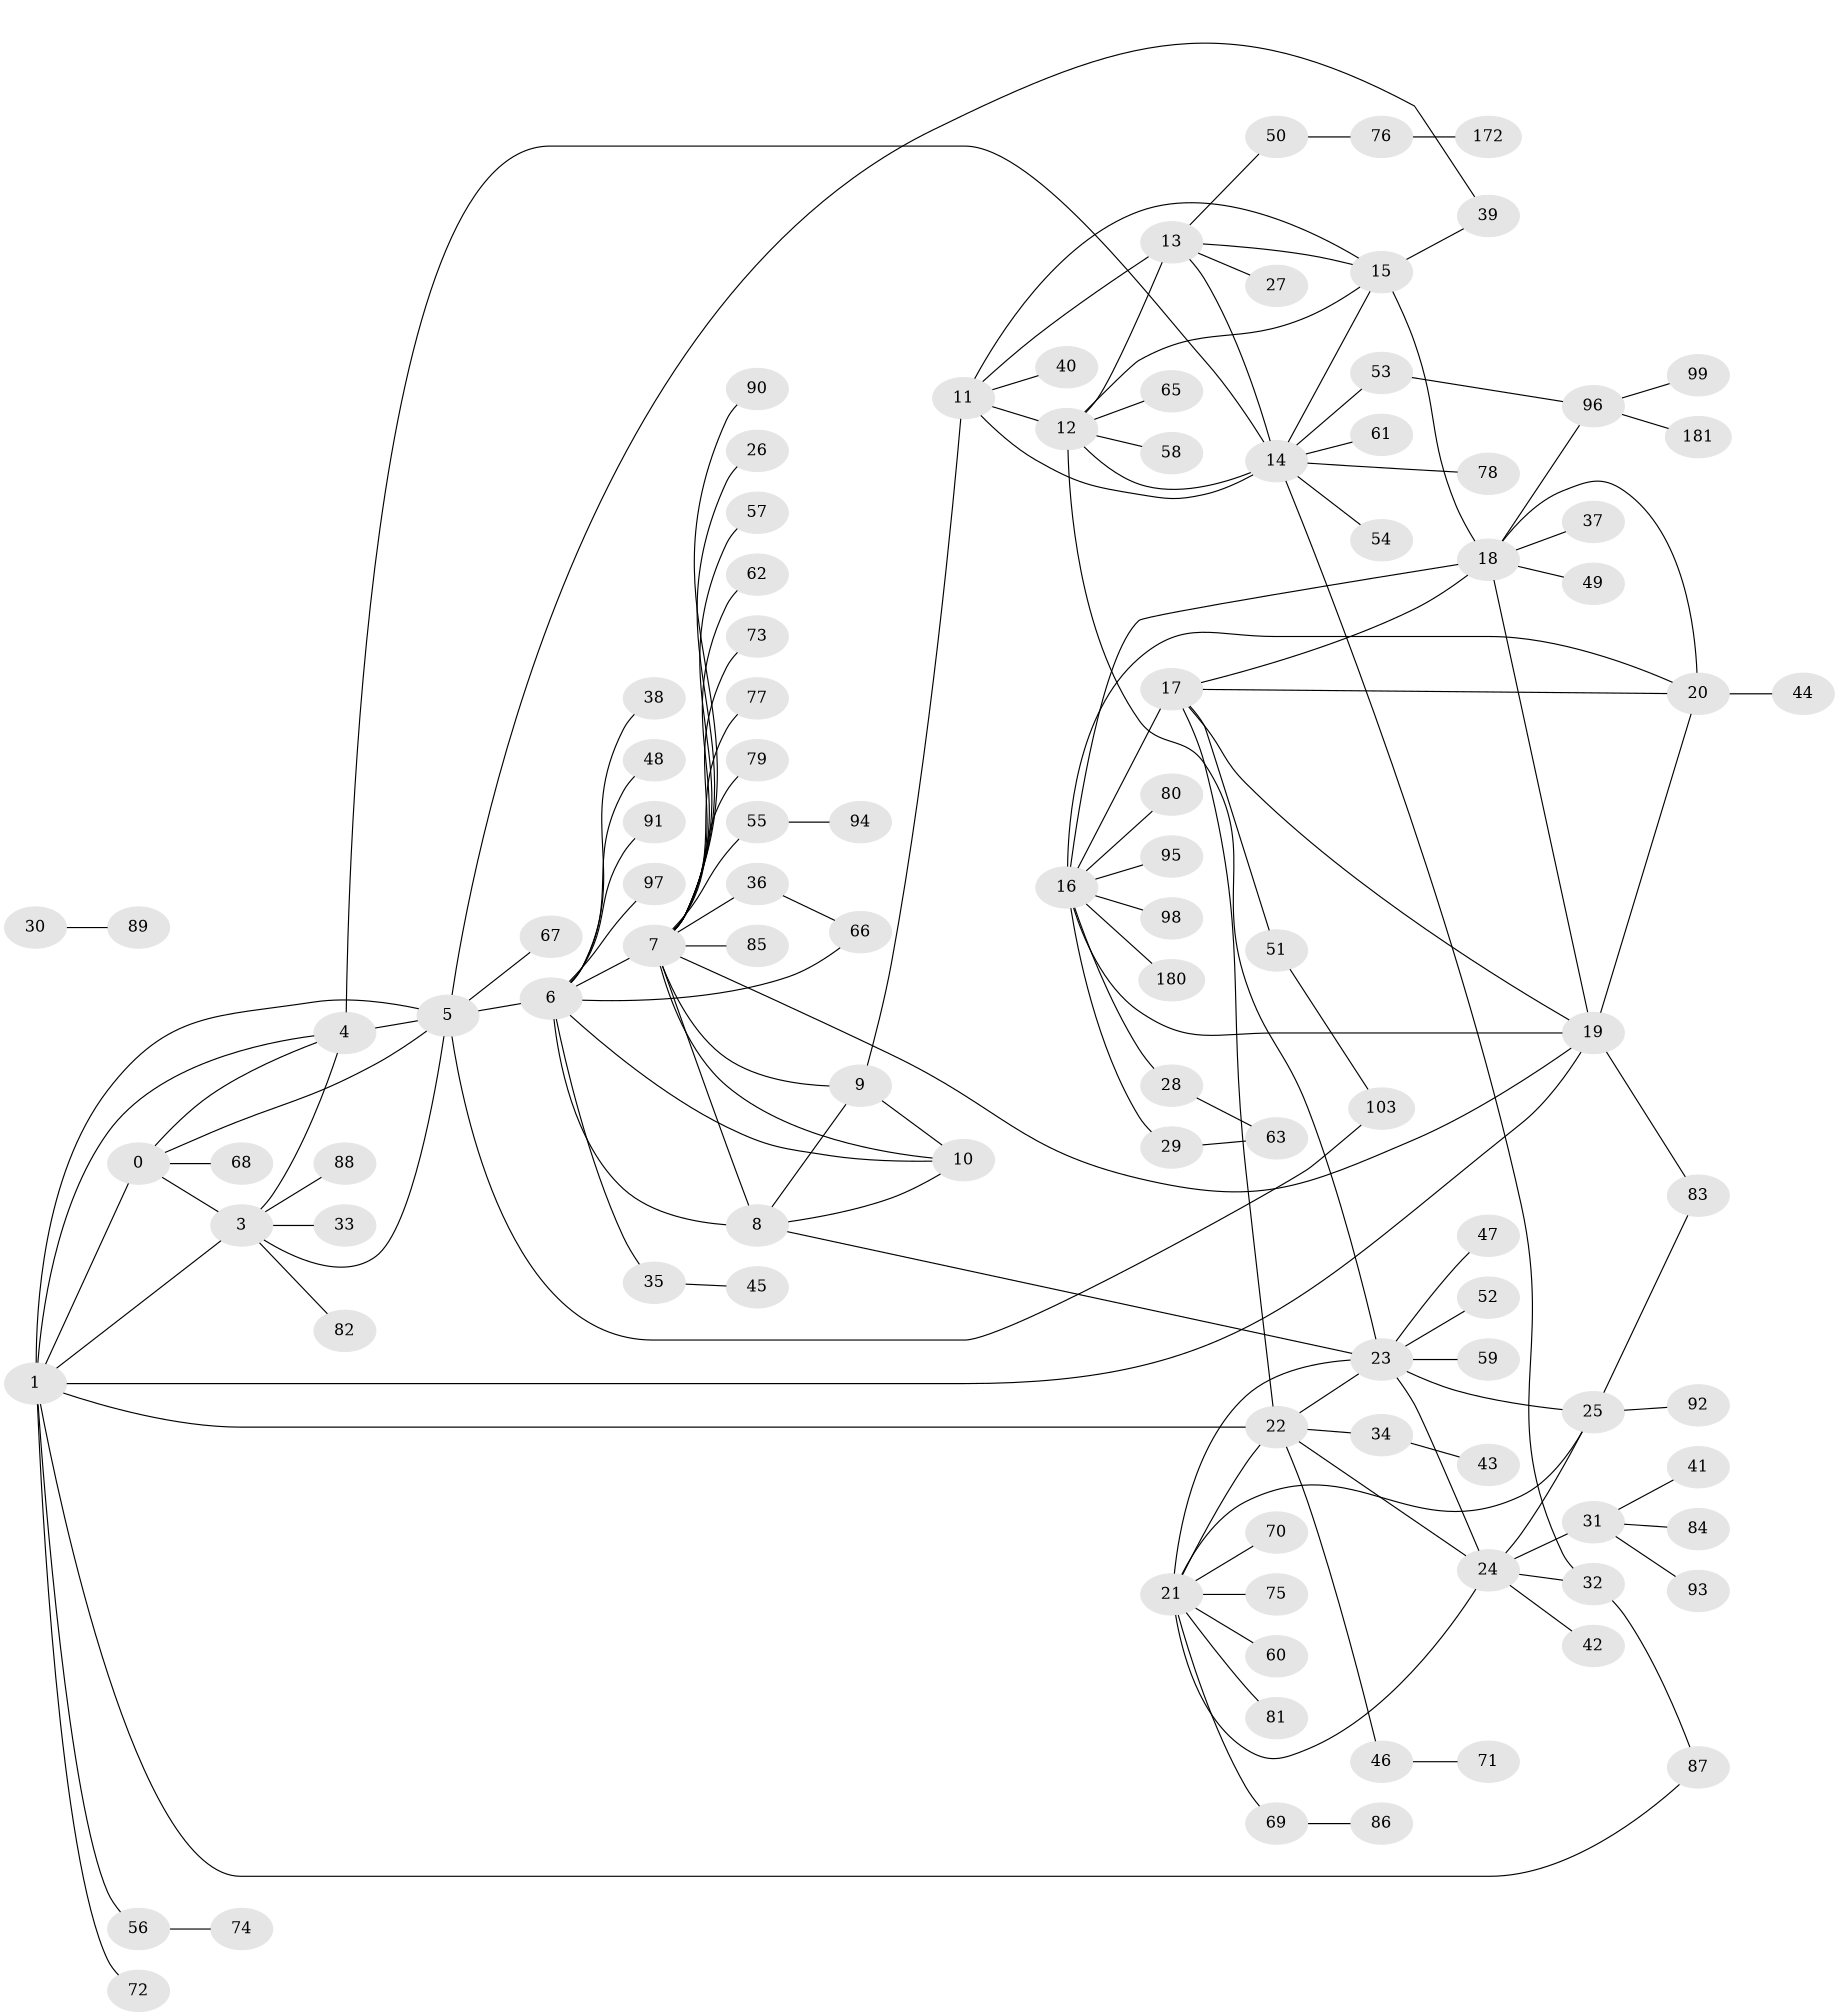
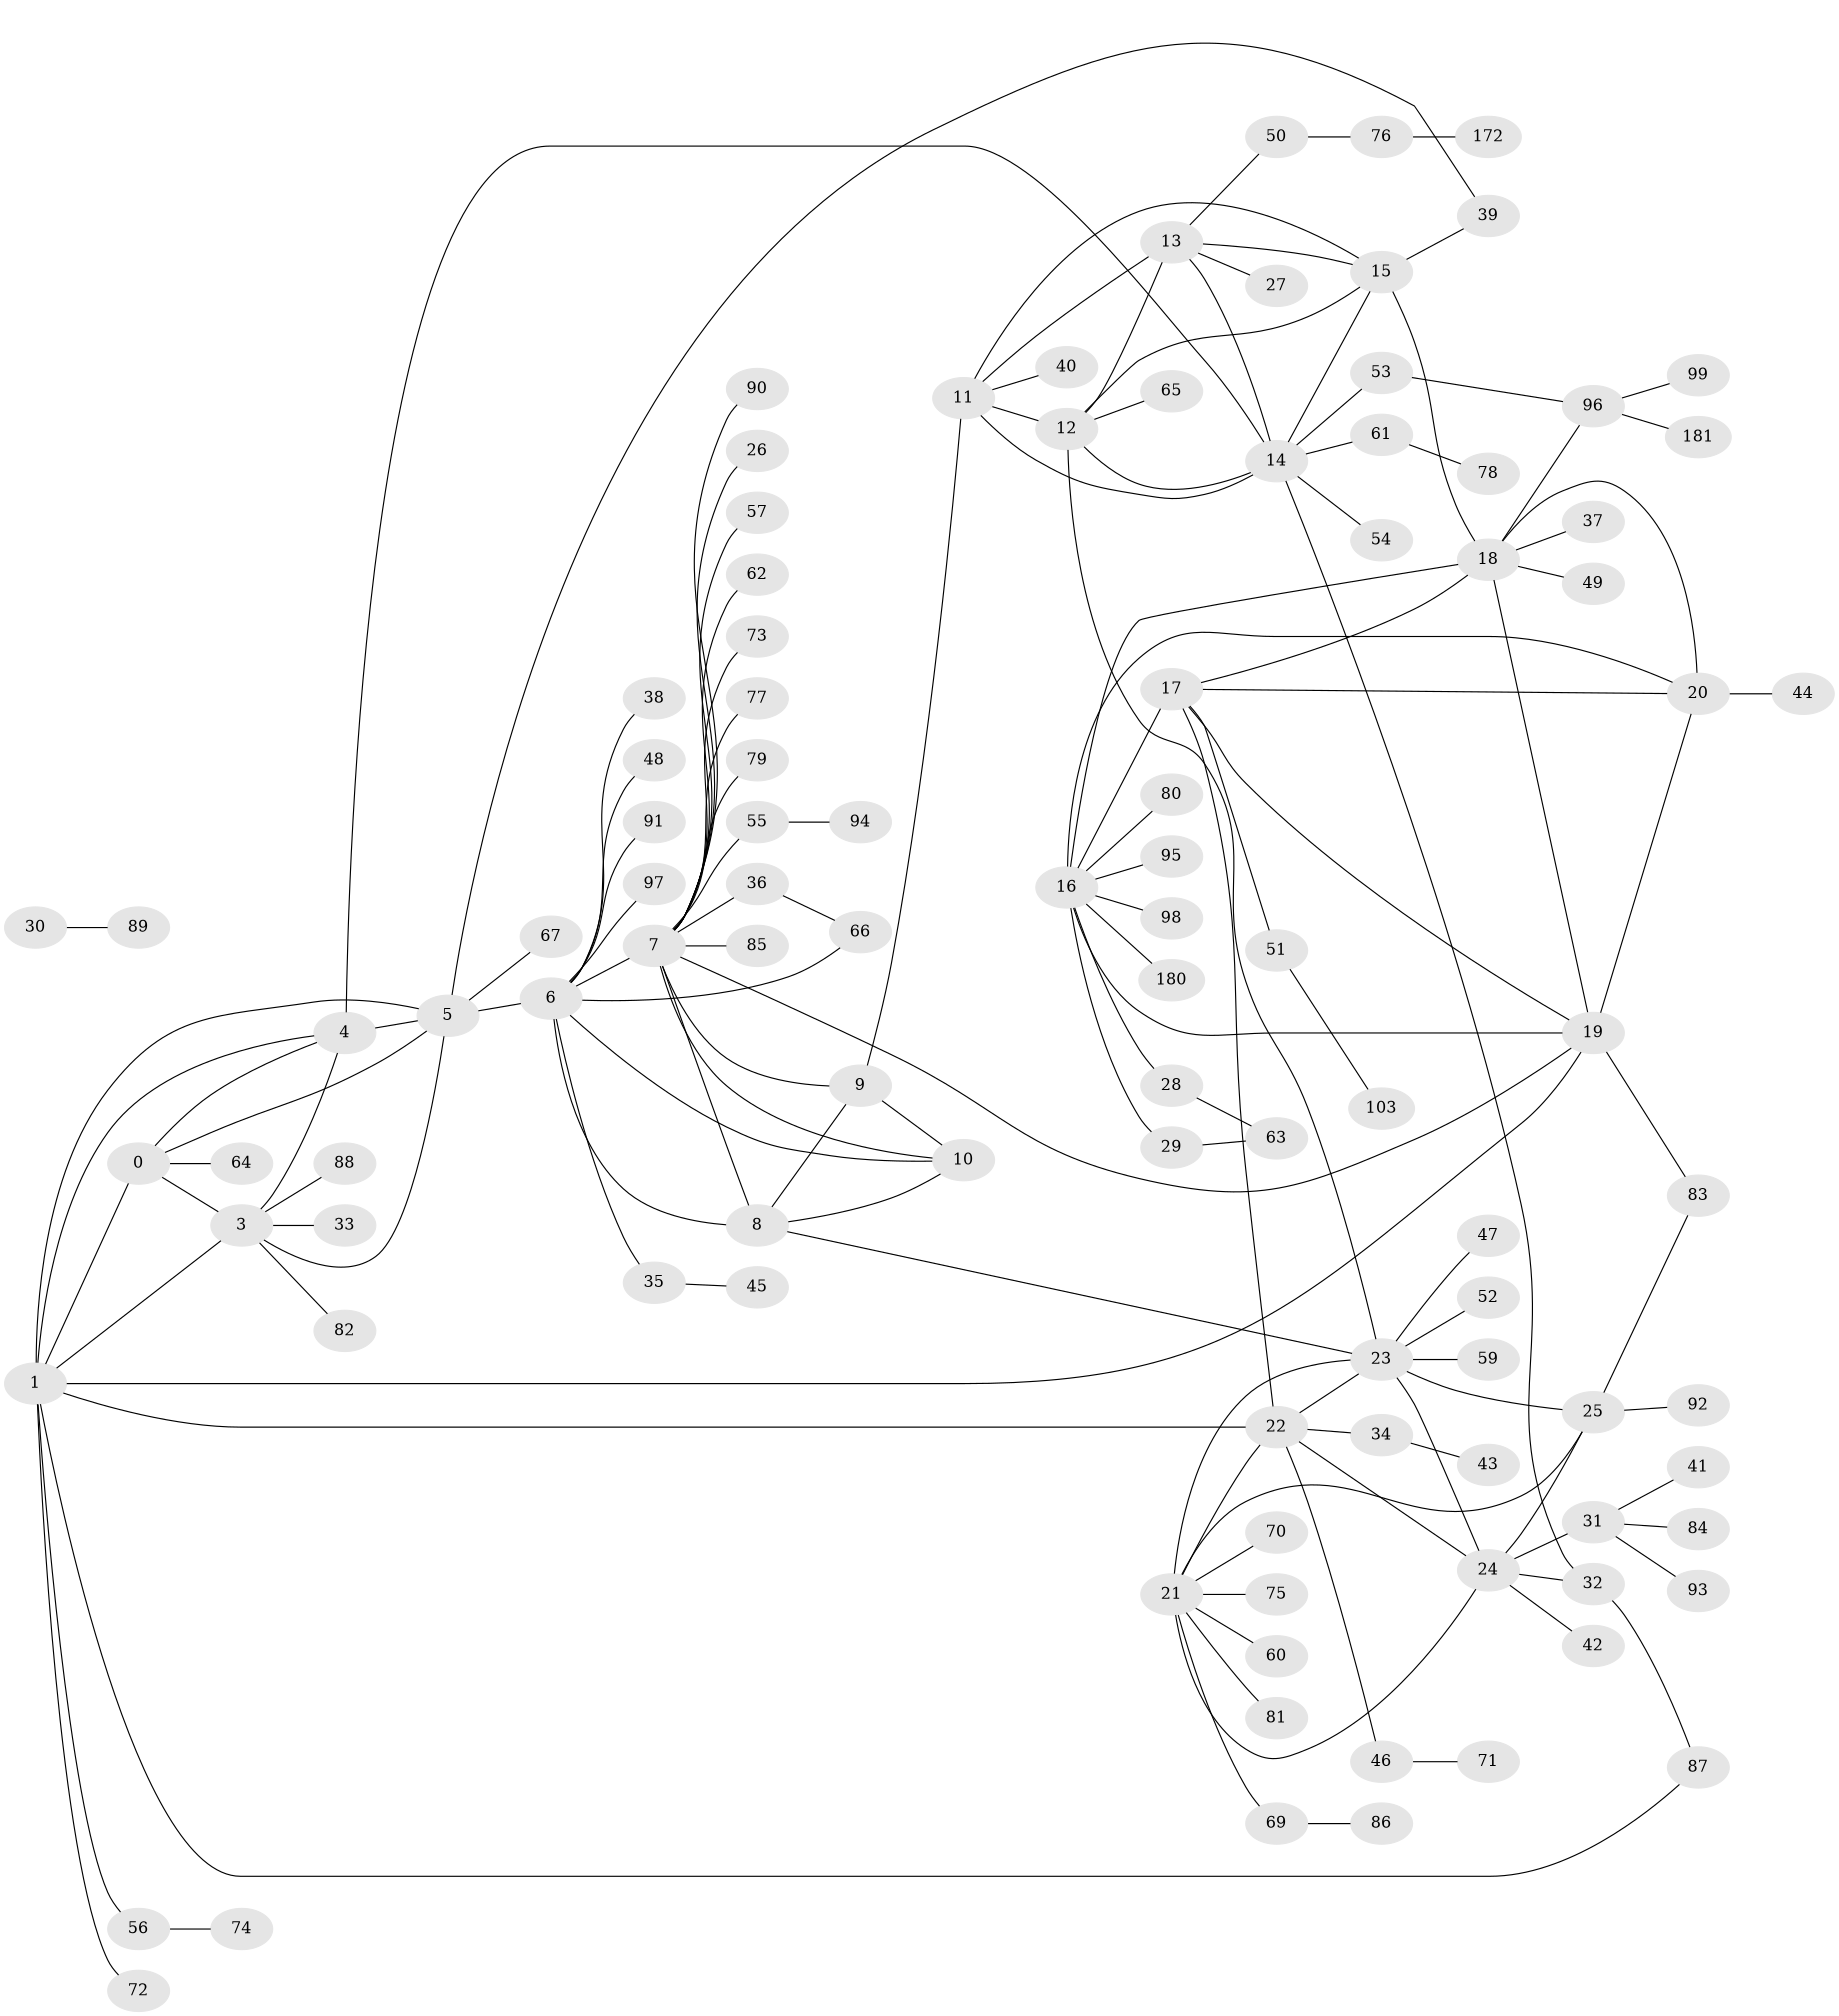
  graph {
    rankdir=LR
    node [color=gray90 style=filled]
    n1 [label=0]
    1
    3
    4
    5
    19
    22
    56
    72
    87
-   68
+   68 [label=64]
    33
    82
    88
    14
    6
    39
    67
    103
    20
    83
    23
    24
    34
    46
    74
    15
    32
    53
    54
    61
    78
    7
    8
    10
    35
    38
    48
    91
    97
    66
    9
    26
    36
    55
    57
    62
    73
    77
    79
    85
    90
    11
    45
    94
    25
    47
    52
    59
    12
    13
    40
-   58
    65
    27
    50
    18
    76
    96
    37
    49
    16
    17
    28
    29
    80
    95
    98
    n79 [label=180]
    51
    44
    63
    99
    n84 [label=181]
    21
    60
    69
    70
    75
    81
    31
    42
    92
    86
    43
    71
    41
    84
    93
    30
    89
    n102 [label=172]
    n1 -- 3
    n1 -- 4
    n1 -- 5
    n1 -- 68
    1 -- n1
    1 -- 3
    1 -- 4
    1 -- 5
    1 -- 19
    1 -- 22
    1 -- 56
    1 -- 72
    1 -- 87
    3 -- 4
    3 -- 5
    3 -- 33
    3 -- 82
    3 -- 88
    4 -- 5
    4 -- 14
    5 -- 6
    5 -- 39
    5 -- 67
-   5 -- 103
    19 -- 20
    19 -- 83
    22 -- 23
    22 -- 24
    22 -- 34
    22 -- 46
    56 -- 74
    14 -- 15
    14 -- 32
    14 -- 53
    14 -- 54
    14 -- 61
-   14 -- 78
+   61 -- 78
    6 -- 7
    6 -- 8
    6 -- 10
    6 -- 35
    6 -- 38
    6 -- 48
    6 -- 91
    6 -- 97
    6 -- 66
    20 -- 44
    23 -- 24
    23 -- 25
    23 -- 47
    23 -- 52
    23 -- 59
    24 -- 32
    24 -- 25
    24 -- 31
    24 -- 42
    34 -- 43
    46 -- 71
    15 -- 39
    15 -- 18
    32 -- 87
    53 -- 96
    7 -- 19
    7 -- 8
    7 -- 10
    7 -- 9
    7 -- 26
    7 -- 36
    7 -- 55
    7 -- 57
    7 -- 62
    7 -- 73
    7 -- 77
    7 -- 79
    7 -- 85
    7 -- 90
    8 -- 23
    8 -- 10
    8 -- 9
    35 -- 45
    9 -- 10
    9 -- 11
    36 -- 66
    55 -- 94
    11 -- 14
    11 -- 15
    11 -- 12
    11 -- 13
    11 -- 40
    25 -- 83
    25 -- 92
    12 -- 14
    12 -- 23
    12 -- 15
    12 -- 13
-   12 -- 58
    12 -- 65
    13 -- 14
    13 -- 15
    13 -- 27
    13 -- 50
    50 -- 76
    18 -- 19
    18 -- 20
    18 -- 96
    18 -- 37
    18 -- 49
    76 -- n102
    96 -- 99
    96 -- n84
    16 -- 19
    16 -- 20
    16 -- 18
    16 -- 17
    16 -- 28
    16 -- 29
    16 -- 80
    16 -- 95
    16 -- 98
    16 -- n79
    17 -- 19
    17 -- 22
    17 -- 20
    17 -- 18
    17 -- 51
    28 -- 63
    29 -- 63
    51 -- 103
    21 -- 22
    21 -- 23
    21 -- 24
    21 -- 25
    21 -- 60
    21 -- 69
    21 -- 70
    21 -- 75
    21 -- 81
    69 -- 86
    31 -- 41
    31 -- 84
    31 -- 93
    30 -- 89
  }
